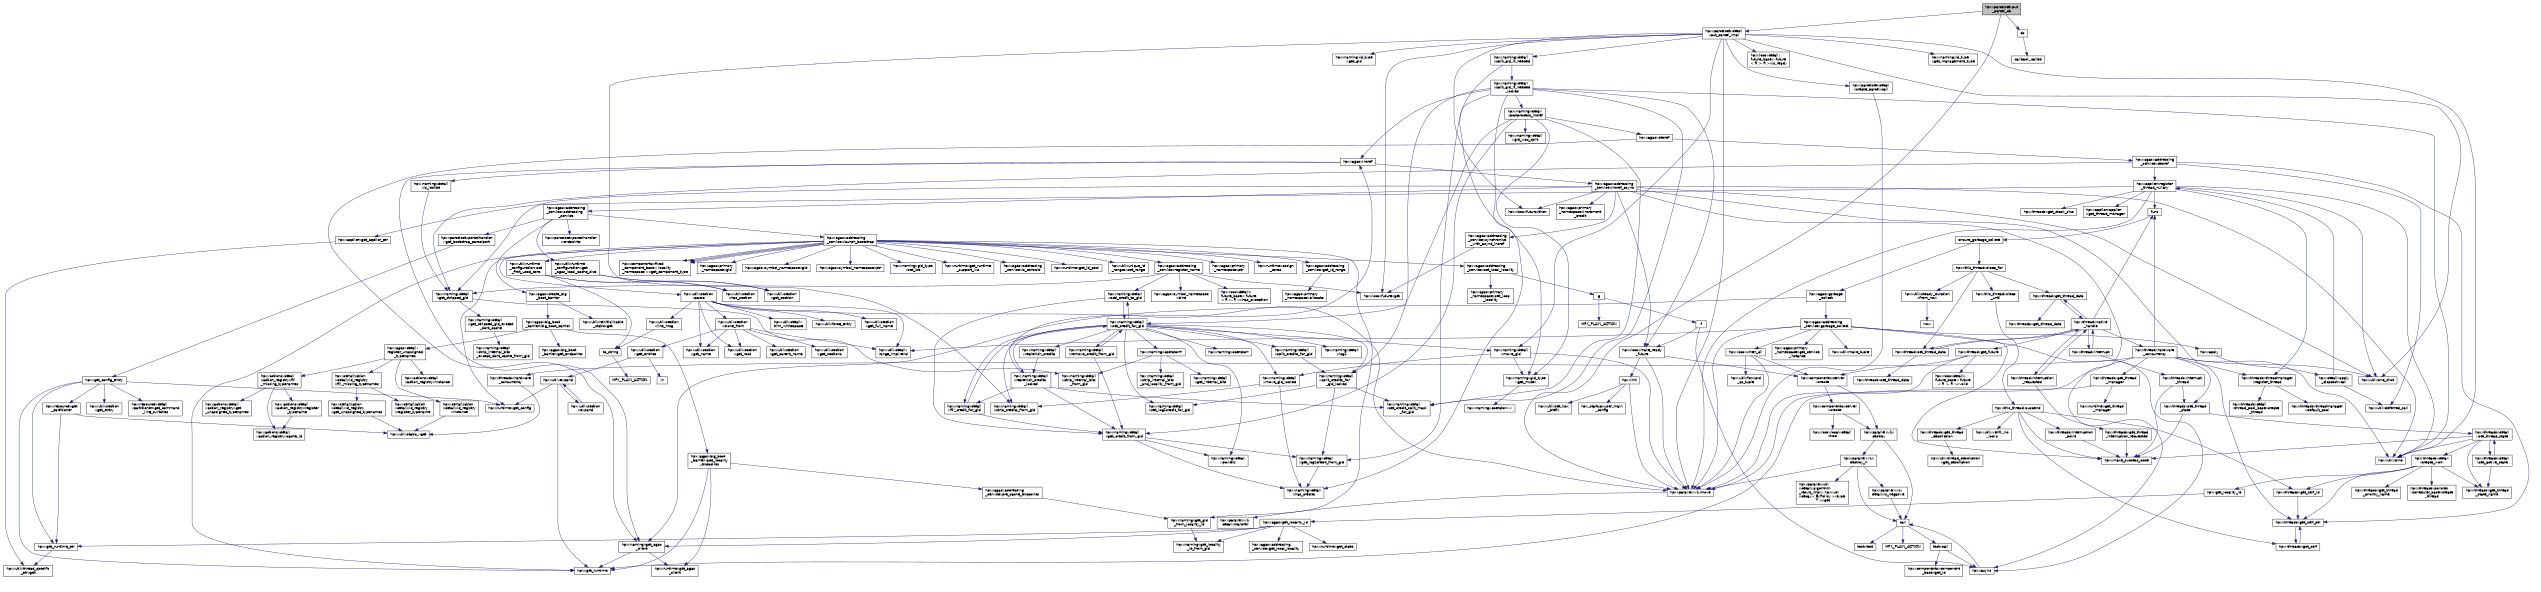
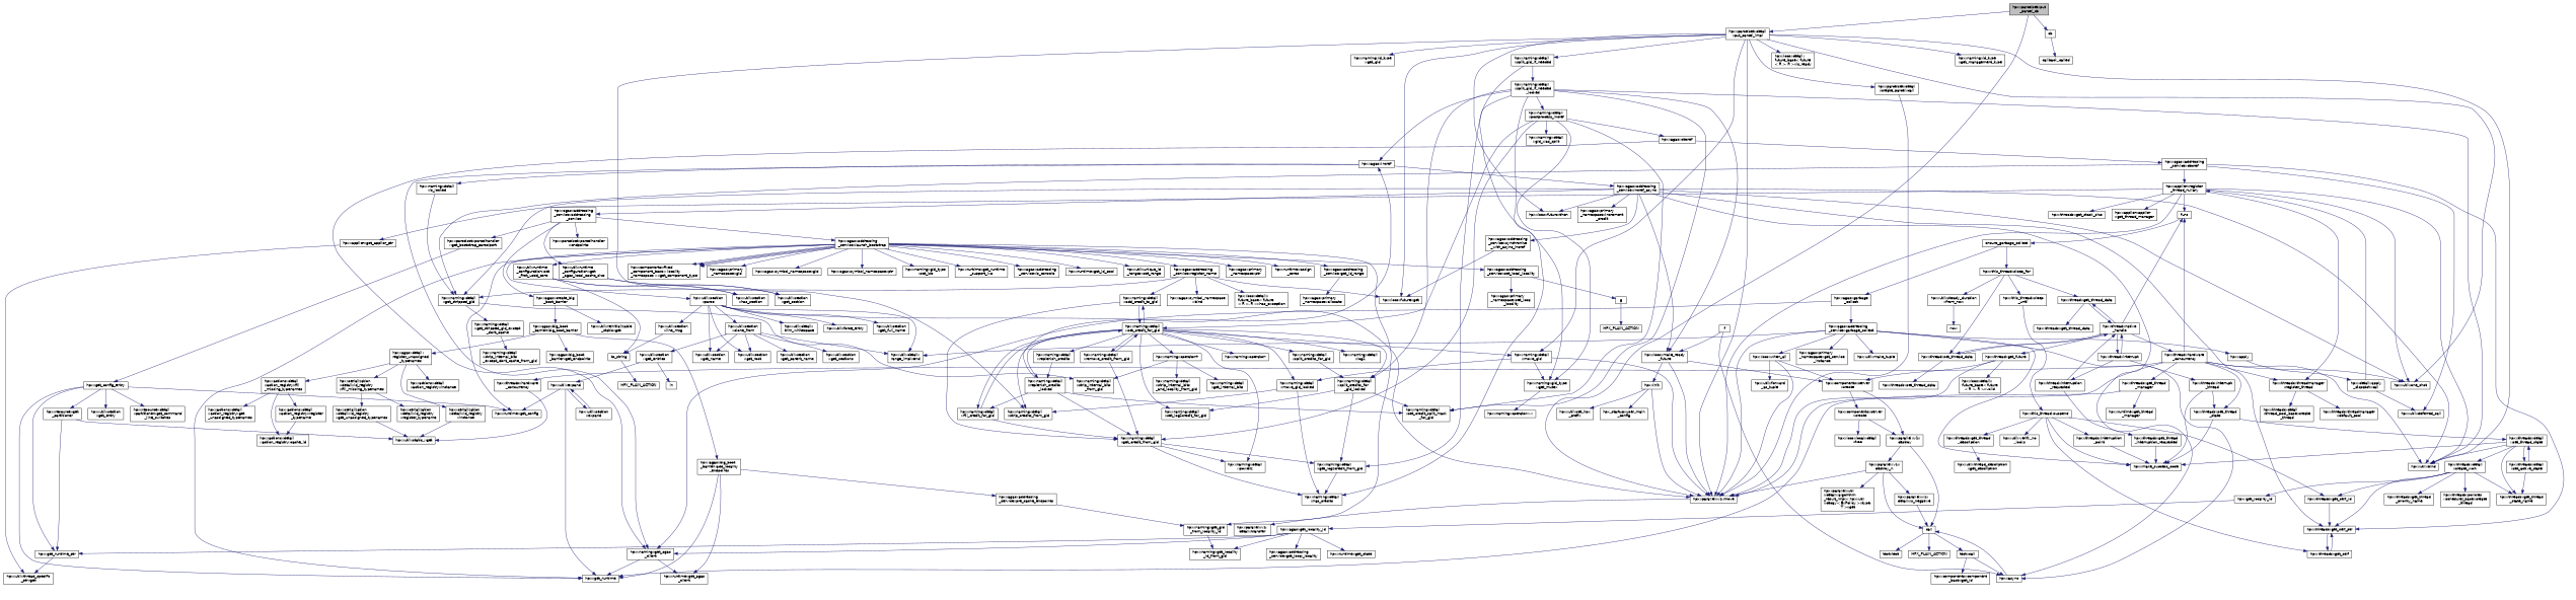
  digraph {
    rankdir=TB
    node [color=black fillcolor=white fontname=Helvetica fontsize=10 shape=record style=filled]
    edge [color=midnightblue fontname=Helvetica fontsize=10 labelfontname=Helvetica labelfontsize=10 style=solid]
    n1 [fillcolor=grey75 fontcolor=black height=0.2 label="hpx::parcelset::put\l_parcel_cb" width=0.4]
    n2 [height=0.2 label="hpx::parcelset::detail\l::put_parcel_impl" width=0.4]
    n3 [height=0.2 label="hpx::parallel::v1::move" width=0.4]
    n4 [height=0.2 label=cb width=0.4]
    n5 [height=0.2 label="hpx::naming::id_type\l::get_management_type" width=0.4]
    n6 [height=0.2 label="hpx::naming::id_type\l::get_gid" width=0.4]
    n7 [height=0.2 label="hpx::naming::detail\l::strip_credits_from_gid" width=0.4]
    n8 [height=0.2 label="hpx::parcelset::detail\l::create_parcel::call" width=0.4]
    n9 [height=0.2 label="hpx::naming::detail\l::move_gid" width=0.4]
    n10 [height=0.2 label="hpx::naming::detail\l::split_gid_if_needed" width=0.4]
    n11 [height=0.2 label="hpx::lcos::future::get" width=0.4]
    n12 [height=0.2 label="hpx::lcos::future::then" width=0.4]
    n13 [height=0.2 label="hpx::util::bind" width=0.4]
    n14 [height=0.2 label="hpx::util::one_shot" width=0.4]
    n15 [height=0.2 label="hpx::lcos::detail::\lfuture_base\< future\l\< R \>, R \>::is_ready" width=0.4]
    n16 [height=0.2 label="hpx::parallel::v1::\ldetail::transfer" width=0.4]
    n17 [height=0.2 label=callback_called width=0.4]
    n18 [height=0.2 label="hpx::naming::gid_type\l::get_mutex" width=0.4]
    n19 [height=0.2 label="hpx::naming::detail\l::move_gid_locked" width=0.4]
    n20 [height=0.2 label="hpx::naming::detail\l::split_gid_if_needed\l_locked" width=0.4]
    n21 [height=0.2 label="hpx::naming::operator\<\<" width=0.4]
    n22 [height=0.2 label="hpx::naming::detail\l::has_credits" width=0.4]
    n23 [height=0.2 label="hpx::naming::detail\l::get_log2credit_from_gid" width=0.4]
    n24 [height=0.2 label="hpx::naming::detail\l::set_credit_split_mask\l_for_gid" width=0.4]
    n25 [height=0.2 label="hpx::agas::incref" width=0.4]
    n26 [height=0.2 label="hpx::lcos::make_ready\l_future" width=0.4]
    n27 [height=0.2 label="hpx::naming::detail\l::split_credits_for\l_gid_locked" width=0.4]
    n28 [height=0.2 label="hpx::naming::detail\l::postprocess_incref" width=0.4]
    n29 [height=0.2 label="hpx::naming::detail\l::is_locked" width=0.4]
    n30 [height=0.2 label="hpx::naming::get_agas\l_client" width=0.4]
    n31 [height=0.2 label="hpx::agas::addressing\l_service::incref_async" width=0.4]
    n32 [height=0.2 label="hpx::init" width=0.4]
    n33 [height=0.2 label="hpx::components::server\l::create" width=0.4]
    n34 [height=0.2 label="hpx::naming::detail\l::set_log2credit_for_gid" width=0.4]
    n35 [height=0.2 label="hpx::naming::detail\l::get_credit_from_gid" width=0.4]
    n36 [height=0.2 label="hpx::naming::detail\l::set_credit_for_gid" width=0.4]
    n37 [height=0.2 label="hpx::naming::detail\l::gid_was_split" width=0.4]
    n38 [height=0.2 label="hpx::agas::decref" width=0.4]
    n39 [height=0.2 label="hpx::naming::detail\l::get_stripped_gid" width=0.4]
    n40 [height=0.2 label="hpx::get_runtime" width=0.4]
    n41 [height=0.2 label="hpx::runtime::get_agas\l_client" width=0.4]
    n42 [height=0.2 label="hpx::threads::get_self_ptr" width=0.4]
    n43 [height=0.2 label="hpx::agas::addressing\l_service::addressing\l_service" width=0.4]
    n44 [height=0.2 label="hpx::async" width=0.4]
    n45 [height=0.2 label="hpx::agas::primary\l_namespace::increment\l_credit" width=0.4]
    n46 [height=0.2 label="hpx::agas::addressing\l_service::synchronize\l_with_async_incref" width=0.4]
    n47 [height=0.2 label="hpx::naming::detail\l::strip_internal_bits\l_from_gid" width=0.4]
    n48 [height=0.2 label="hpx::naming::detail\l::get_stripped_gid_except\l_dont_cache" width=0.4]
    n49 [height=0.2 label="hpx::naming::detail\l::strip_internal_bits\l_except_dont_cache_from_gid" width=0.4]
    n50 [height=0.2 label="hpx::threads::get_self" width=0.4]
    n51 [height=0.2 label="hpx::util::runtime\l_configuration::get\l_agas_local_cache_size" width=0.4]
    n52 [height=0.2 label="hpx::parcelset::parcelhandler\l::get_bootstrap_parcelport" width=0.4]
    n53 [height=0.2 label="hpx::agas::create_big\l_boot_barrier" width=0.4]
    n54 [height=0.2 label="hpx::parcelset::parcelhandler\l::endpoints" width=0.4]
    n55 [height=0.2 label="hpx::agas::addressing\l_service::launch_bootstrap" width=0.4]
    n56 [height=0.2 label=call width=0.4]
    n57 [height=0.2 label="hpx::util::section\l::has_section" width=0.4]
    n58 [height=0.2 label="hpx::util::section\l::get_section" width=0.4]
    n59 [height=0.2 label="hpx::get_config_entry" width=0.4]
    n60 [height=0.2 label="hpx::util::reinitializable\l_static::get" width=0.4]
    n61 [height=0.2 label="hpx::agas::big_boot\l_barrier::big_boot_barrier" width=0.4]
    n62 [height=0.2 label="hpx::runtime::get_config" width=0.4]
    n63 [height=0.2 label="hpx::naming::get_gid\l_from_locality_id" width=0.4]
    n64 [height=0.2 label="hpx::agas::primary\l_namespace::ptr" width=0.4]
    n65 [height=0.2 label="hpx::agas::addressing\l_service::set_local_locality" width=0.4]
    n66 [height=0.2 label="hpx::runtime::assign\l_cores" width=0.4]
    n67 [height=0.2 label="hpx::util::runtime\l_configuration::set\l_first_used_core" width=0.4]
    n68 [height=0.2 label="hpx::components::fixed\l_component_base\< locality\l_namespace \>::get_component_type" width=0.4]
    n69 [height=0.2 label="hpx::agas::primary\l_namespace::gid" width=0.4]
    n70 [height=0.2 label="hpx::agas::symbol_namespace::gid" width=0.4]
    n71 [height=0.2 label="hpx::agas::symbol_namespace::ptr" width=0.4]
    n72 [height=0.2 label="hpx::util::section\l::parse" width=0.4]
    n73 [height=0.2 label="hpx::naming::gid_type\l::set_lsb" width=0.4]
    n74 [height=0.2 label="hpx::runtime::get_runtime\l_support_lva" width=0.4]
    n75 [height=0.2 label="hpx::agas::addressing\l_service::register_name" width=0.4]
    n76 [height=0.2 label="hpx::agas::addressing\l_service::is_console" width=0.4]
    n77 [height=0.2 label="hpx::agas::addressing\l_service::get_id_range" width=0.4]
    n78 [height=0.2 label="hpx::runtime::get_id_pool" width=0.4]
    n79 [height=0.2 label="hpx::util::unique_id\l_ranges::set_range" width=0.4]
    n80 [height=0.2 label="hpx::get_runtime_ptr" width=0.4]
    n81 [height=0.2 label="hpx::util::section\l::get_entry" width=0.4]
    n82 [height=0.2 label="hpx::resource::get\l_partitioner" width=0.4]
    n83 [height=0.2 label="hpx::resource::detail\l::partitioner::get_command\l_line_switches" width=0.4]
    n84 [height=0.2 label="hpx::util::thread_specific\l_ptr::get" width=0.4]
    n85 [height=0.2 label="hpx::util::static_::get" width=0.4]
    n86 [height=0.2 label="hpx::agas::detail::\lregister_unassigned\l_typenames" width=0.4]
    n87 [height=0.2 label="hpx::agas::big_boot\l_barrier::add_locality\l_endpoints" width=0.4]
    n88 [height=0.2 label="hpx::agas::big_boot\l_barrier::get_endpoints" width=0.4]
    n89 [height=0.2 label="hpx::serialization\l::detail::id_registry\l::instance" width=0.4]
    n90 [height=0.2 label="hpx::serialization\l::detail::id_registry\l::fill_missing_typenames" width=0.4]
    n91 [height=0.2 label="hpx::actions::detail\l::action_registry::instance" width=0.4]
    n92 [height=0.2 label="hpx::actions::detail\l::action_registry::fill\l_missing_typenames" width=0.4]
    n93 [height=0.2 label="hpx::agas::addressing\l_service::pre_cache_endpoints" width=0.4]
    n94 [height=0.2 label="hpx::serialization\l::detail::id_registry\l::get_unassigned_typenames" width=0.4]
    n95 [height=0.2 label="hpx::serialization\l::detail::id_registry\l::register_typename" width=0.4]
    n96 [height=0.2 label="hpx::actions::detail\l::action_registry::get\l_unassigned_typenames" width=0.4]
    n97 [height=0.2 label="hpx::actions::detail\l::action_registry::register\l_typename" width=0.4]
    n98 [height=0.2 label="hpx::actions::detail\l::action_registry::cache_id" width=0.4]
    n99 [height=0.2 label="hpx::naming::get_locality\l_id_from_gid" width=0.4]
    n100 [height=0.2 label=g width=0.4]
    n101 [height=0.2 label="hpx::agas::primary\l_namespace::set_local\l_locality" width=0.4]
    n102 [height=0.2 label=to_string width=0.4]
    n103 [height=0.2 label="hpx::util::detail::\lrange_impl::end" width=0.4]
    n104 [height=0.2 label="hpx::util::detail::\ltrim_whitespace" width=0.4]
    n105 [height=0.2 label="hpx::util::section\l::line_msg" width=0.4]
    n106 [height=0.2 label="hpx::util::force_entry" width=0.4]
    n107 [height=0.2 label="hpx::util::section\l::get_full_name" width=0.4]
    n108 [height=0.2 label="hpx::util::section\l::clone_from" width=0.4]
    n109 [height=0.2 label="hpx::util::section\l::get_name" width=0.4]
    n110 [height=0.2 label="hpx::util::section\l::get_root" width=0.4]
    n111 [height=0.2 label="hpx::agas::symbol_namespace\l::bind" width=0.4]
    n112 [height=0.2 label="hpx::lcos::detail::\lfuture_base\< future\l\< R \>, R \>::has_exception" width=0.4]
    n113 [height=0.2 label="hpx::naming::detail\l::add_credit_to_gid" width=0.4]
    n114 [height=0.2 label="hpx::agas::primary\l_namespace::allocate" width=0.4]
    n115 [height=0.2 label=f width=0.4]
    n116 [height=0.2 label=HPX_PLAIN_ACTION width=0.4]
    n117 [height=0.2 label="test::test" width=0.4]
    n118 [height=0.2 label=HPX_PLAIN_ACTION width=0.4]
    n119 [height=0.2 label="test::call" width=0.4]
    n120 [height=0.2 label="hpx::components::component\l_base::get_id" width=0.4]
    n121 [height=0.2 label="hpx::util::set_hpx\l_prefix" width=0.4]
    n122 [height=0.2 label="hpx_startup::user_main\l_config" width=0.4]
    n123 [height=0.2 label="hpx::components::server\l::create" width=0.4]
    n124 [height=0.2 label="hpx::parallel::v1::\ldestroy" width=0.4]
    n125 [height=0.2 label="hpx::lcos::local::detail\l::free" width=0.4]
    n126 [height=0.2 label="hpx::parallel::v1::\ldestroy_n" width=0.4]
    n127 [height=0.2 label="hpx::parallel::v1::\ldetail::is_negative" width=0.4]
    n128 [height=0.2 label="hpx::parallel::util\l::detail::algorithm\l_result_impl\< hpx::util\l::decay\< ExPolicy \>::type,\l T \>::get" width=0.4]
    n129 [height=0.2 label=HPX_PLAIN_ACTION width=0.4]
    n130 [height=0.2 label="hpx::util::section\l::get_parent_name" width=0.4]
    n131 [height=0.2 label="hpx::util::section\l::get_entries" width=0.4]
    n132 [height=0.2 label="hpx::util::section\l::get_sections" width=0.4]
    n133 [height=0.2 label="hpx::util::expand" width=0.4]
    n134 [height=0.2 label=in width=0.4]
    n135 [height=0.2 label="hpx::util::section\l::expand" width=0.4]
    n136 [height=0.2 label="hpx::naming::detail\l::power2" width=0.4]
    n137 [height=0.2 label="hpx::naming::detail\l::log2" width=0.4]
    n138 [height=0.2 label="hpx::naming::detail\l::remove_credit_from_gid" width=0.4]
    n139 [height=0.2 label="hpx::naming::detail\l::fill_credit_for_gid" width=0.4]
    n140 [height=0.2 label="hpx::naming::detail\l::replenish_credits" width=0.4]
    n141 [height=0.2 label="hpx::naming::detail\l::replenish_credits\l_locked" width=0.4]
    n142 [height=0.2 label="hpx::naming::detail\l::split_credits_for_gid" width=0.4]
    n143 [height=0.2 label="hpx::naming::operator+" width=0.4]
    n144 [height=0.2 label="hpx::naming::operator-" width=0.4]
    n145 [height=0.2 label="hpx::naming::detail\l::get_internal_bits" width=0.4]
    n146 [height=0.2 label="hpx::naming::detail\l::strip_internal_bits\l_and_locality_from_gid" width=0.4]
    n147 [height=0.2 label="hpx::agas::addressing\l_service::decref" width=0.4]
    n148 [height=0.2 label="hpx::applier::register\l_thread_nullary" width=0.4]
    n149 [height=0.2 label="hpx::util::deferred_call" width=0.4]
    n150 [height=0.2 label="hpx::applier::get_applier_ptr" width=0.4]
    n151 [height=0.2 label=func width=0.4]
    n152 [height=0.2 label="hpx::threads::threadmanager\l::register_thread" width=0.4]
    n153 [height=0.2 label="hpx::threads::get_stack_size" width=0.4]
    n154 [height=0.2 label="hpx::applier::applier\l::get_thread_manager" width=0.4]
    n155 [height=0.2 label=ensure_garbage_collect width=0.4]
    n156 [height=0.2 label="hpx::threads::threadmanager\l::default_pool" width=0.4]
    n157 [height=0.2 label="hpx::threads::detail\l::thread_pool_base::create\l_thread" width=0.4]
    n158 [height=0.2 label="hpx::this_thread::sleep_for" width=0.4]
    n159 [height=0.2 label="hpx::agas::garbage\l_collect" width=0.4]
    n160 [height=0.2 label="hpx::this_thread::sleep\l_until" width=0.4]
    n161 [height=0.2 label="hpx::util::steady_duration\l::from_now" width=0.4]
    n162 [height=0.2 label="hpx::thread::get_thread_data" width=0.4]
    n163 [height=0.2 label="hpx::thread::set_thread_data" width=0.4]
    n164 [height=0.2 label="hpx::agas::addressing\l_service::garbage_collect" width=0.4]
    n165 [height=0.2 label="hpx::this_thread::suspend" width=0.4]
    n166 [height=0.2 label=now width=0.4]
    n167 [height=0.2 label="hpx::threads::get_thread_data" width=0.4]
    n168 [height=0.2 label="hpx::thread::native\l_handle" width=0.4]
    n169 [height=0.2 label="hpx::threads::set_thread_data" width=0.4]
    n170 [height=0.2 label="hpx::threads::get_self_id" width=0.4]
    n171 [height=0.2 label="hpx::threads::interruption\l_point" width=0.4]
    n172 [height=0.2 label="hpx::make_success_code" width=0.4]
    n173 [height=0.2 label="hpx::util::verify_no\l_locks" width=0.4]
    n174 [height=0.2 label="hpx::threads::get_thread\l_description" width=0.4]
    n175 [height=0.2 label="hpx::util::thread_description\l::get_description" width=0.4]
    n176 [height=0.2 label="hpx::thread::hardware\l_concurrency" width=0.4]
    n177 [height=0.2 label="hpx::thread::interrupt" width=0.4]
    n178 [height=0.2 label="hpx::thread::interruption\l_requested" width=0.4]
    n179 [height=0.2 label="hpx::thread::get_future" width=0.4]
    n180 [height=0.2 label="hpx::threads::hardware\l_concurrency" width=0.4]
    n181 [height=0.2 label="hpx::threads::get_thread\l_manager" width=0.4]
    n182 [height=0.2 label="hpx::threads::set_thread\l_state" width=0.4]
    n183 [height=0.2 label="hpx::threads::interrupt\l_thread" width=0.4]
    n184 [height=0.2 label="hpx::threads::get_thread\l_interruption_requested" width=0.4]
    n185 [height=0.2 label="hpx::lcos::detail::\lfuture_base\< future\l\< R \>, R \>::valid" width=0.4]
    n186 [height=0.2 label="hpx::runtime::get_thread\l_manager" width=0.4]
    n187 [height=0.2 label="hpx::threads::detail\l::set_thread_state" width=0.4]
    n188 [height=0.2 label="hpx::threads::get_thread\l_state_name" width=0.4]
    n189 [height=0.2 label="hpx::threads::detail\l::set_active_state" width=0.4]
    n190 [height=0.2 label="hpx::threads::detail\l::create_work" width=0.4]
    n191 [height=0.2 label="hpx::threads::get_thread\l_priority_name" width=0.4]
    n192 [height=0.2 label="hpx::get_locality_id" width=0.4]
    n193 [height=0.2 label="hpx::threads::policies\l::scheduler_base::create\l_thread" width=0.4]
    n194 [height=0.2 label="hpx::agas::get_locality_id" width=0.4]
    n195 [height=0.2 label="hpx::runtime::get_state" width=0.4]
    n196 [height=0.2 label="hpx::agas::addressing\l_service::get_local_locality" width=0.4]
    n197 [height=0.2 label="hpx::agas::primary\l_namespace::get_service\l_instance" width=0.4]
    n198 [height=0.2 label="hpx::util::make_tuple" width=0.4]
    n199 [height=0.2 label="hpx::apply" width=0.4]
    n200 [height=0.2 label="hpx::lcos::when_all" width=0.4]
    n201 [height=0.2 label="hpx::detail::apply\l_dispatch::call" width=0.4]
    n202 [height=0.2 label="hpx::util::forward\l_as_tuple" width=0.4]
    n1 -> n2
    n1 -> n3
    n1 -> n4
    n2 -> n3
    n2 -> n5
    n2 -> n6
    n2 -> n7
    n2 -> n8
    n2 -> n9
    n2 -> n10
    n2 -> n11
    n2 -> n12
    n2 -> n13
    n2 -> n14
    n2 -> n15
    n3 -> n16
    n4 -> n17
    n8 -> n3
    n9 -> n3
    n9 -> n18
    n9 -> n19
    n10 -> n18
    n10 -> n20
    n18 -> n21
    n19 -> n7
    n19 -> n22
    n20 -> n13
    n20 -> n22
    n20 -> n23
    n20 -> n24
    n20 -> n25
    n20 -> n26
    n20 -> n27
    n20 -> n28
    n23 -> n22
    n25 -> n29
    n25 -> n30
    n25 -> n31
    n26 -> n3
    n26 -> n32
    n26 -> n33
    n27 -> n23
    n27 -> n24
    n27 -> n34
    n28 -> n18
    n28 -> n24
    n28 -> n35
    n28 -> n36
    n28 -> n37
    n28 -> n38
    n29 -> n39
    n30 -> n40
    n30 -> n41
    n31 -> n12
    n31 -> n13
    n31 -> n14
    n31 -> n26
    n31 -> n39
    n31 -> n42
    n31 -> n43
    n31 -> n44
    n31 -> n45
    n31 -> n46
    n32 -> n3
    n32 -> n121
    n32 -> n122
    n33 -> n123
    n33 -> n124
    n35 -> n22
    n35 -> n23
    n35 -> n136
    n36 -> n7
    n36 -> n9
    n36 -> n19
    n36 -> n27
    n36 -> n34
    n36 -> n113
    n36 -> n136
    n36 -> n137
    n36 -> n138
    n36 -> n139
    n36 -> n140
    n36 -> n141
    n36 -> n142
    n36 -> n143
    n36 -> n144
    n38 -> n30
    n38 -> n147
    n39 -> n47
    n39 -> n48
    n42 -> n50
    n43 -> n51
    n43 -> n52
    n43 -> n53
    n43 -> n54
    n43 -> n55
    n44 -> n56
    n46 -> n11
    n48 -> n49
    n50 -> n42
    n51 -> n57
    n51 -> n58
    n52 -> n59
    n53 -> n60
    n53 -> n61
    n55 -> n40
    n55 -> n62
    n55 -> n63
    n55 -> n64
    n55 -> n65
    n55 -> n66
    n55 -> n67
    n55 -> n68
    n55 -> n68
    n55 -> n68
    n55 -> n68
    n55 -> n69
    n55 -> n70
    n55 -> n71
    n55 -> n72
    n55 -> n73
    n55 -> n74
    n55 -> n75
    n55 -> n76
    n55 -> n77
    n55 -> n78
    n55 -> n79
    n56 -> n117
    n56 -> n118
    n56 -> n119
    n59 -> n40
    n59 -> n62
    n59 -> n80
    n59 -> n81
    n59 -> n82
    n59 -> n83
    n61 -> n86
    n61 -> n87
    n61 -> n88
    n63 -> n99
    n65 -> n100
    n65 -> n101
    n67 -> n57
    n67 -> n58
    n67 -> n102
    n72 -> n3
    n72 -> n103
    n72 -> n104
    n72 -> n105
    n72 -> n106
    n72 -> n107
    n72 -> n108
    n72 -> n109
    n72 -> n110
    n75 -> n11
    n75 -> n39
    n75 -> n111
    n75 -> n112
    n75 -> n113
    n77 -> n114
    n80 -> n84
    n82 -> n80
    n82 -> n85
    n86 -> n89
    n86 -> n90
    n86 -> n91
    n86 -> n92
    n87 -> n40
    n87 -> n41
    n87 -> n93
    n89 -> n85
    n90 -> n94
    n90 -> n95
    n92 -> n96
    n92 -> n97
    n92 -> n98
    n93 -> n63
    n94 -> n85
    n97 -> n98
-   n100 -> n115
    n100 -> n116
    n102 -> n129
    n105 -> n102
    n108 -> n103
    n108 -> n109
    n108 -> n110
    n108 -> n130
    n108 -> n131
    n108 -> n132
    n113 -> n35
    n113 -> n36
    n115 -> n26
    n115 -> n44
    n119 -> n44
    n119 -> n120
    n123 -> n124
    n123 -> n125
    n124 -> n56
    n124 -> n126
    n126 -> n3
    n126 -> n56
    n126 -> n127
    n126 -> n128
    n127 -> n56
    n131 -> n133
    n131 -> n134
    n133 -> n40
    n133 -> n62
    n133 -> n135
    n135 -> n133
    n138 -> n35
    n138 -> n36
    n139 -> n35
    n139 -> n36
    n140 -> n141
    n141 -> n24
    n141 -> n25
    n141 -> n35
    n141 -> n139
    n142 -> n27
    n143 -> n47
    n143 -> n145
    n143 -> n146
    n147 -> n39
    n147 -> n42
    n147 -> n148
    n147 -> n149
    n148 -> n3
    n148 -> n13
    n148 -> n14
    n148 -> n150
    n148 -> n151
    n148 -> n152
    n148 -> n153
    n148 -> n154
    n150 -> n84
    n151 -> n155
    n152 -> n156
    n152 -> n157
    n155 -> n158
    n155 -> n159
    n158 -> n160
    n158 -> n161
    n158 -> n162
    n158 -> n163
    n159 -> n30
    n159 -> n164
    n160 -> n165
    n161 -> n166
    n162 -> n167
    n162 -> n168
    n163 -> n168
    n163 -> n169
    n164 -> n3
    n164 -> n44
    n164 -> n103
    n164 -> n172
    n164 -> n197
    n164 -> n198
    n164 -> n199
    n164 -> n200
    n165 -> n50
    n165 -> n170
    n165 -> n171
    n165 -> n172
    n165 -> n173
    n165 -> n174
    n168 -> n151
    n168 -> n162
    n168 -> n163
    n168 -> n176
    n168 -> n177
-   n168 -> n178
+   n177 -> n178
    n168 -> n179
    n170 -> n42
    n171 -> n172
    n174 -> n175
    n176 -> n3
    n176 -> n13
    n176 -> n14
    n176 -> n151
    n176 -> n152
    n176 -> n180
    n176 -> n181
    n176 -> n182
    n177 -> n168
    n177 -> n183
    n178 -> n168
    n178 -> n184
    n179 -> n3
    n179 -> n33
    n179 -> n185
    n180 -> n85
    n181 -> n40
    n181 -> n186
    n182 -> n172
    n182 -> n187
    n183 -> n172
    n183 -> n182
    n184 -> n172
    n187 -> n13
    n187 -> n172
    n187 -> n188
    n187 -> n189
    n187 -> n190
    n189 -> n187
    n189 -> n188
    n190 -> n42
    n190 -> n170
    n190 -> n188
    n190 -> n191
    n190 -> n192
    n190 -> n193
    n192 -> n194
    n194 -> n30
    n194 -> n80
    n194 -> n99
    n194 -> n195
    n194 -> n196
    n199 -> n201
    n200 -> n3
    n200 -> n33
    n200 -> n202
    n201 -> n148
    n201 -> n149
  }
